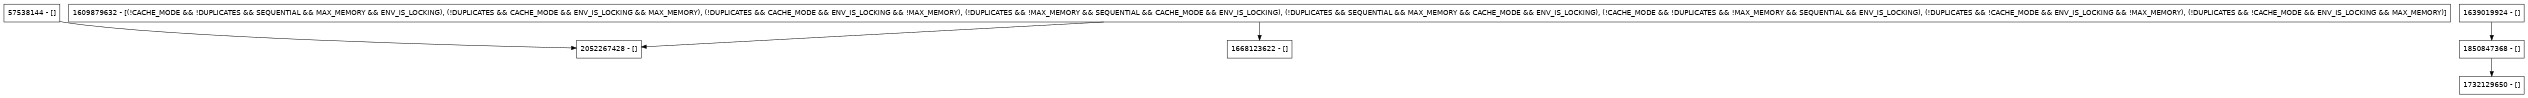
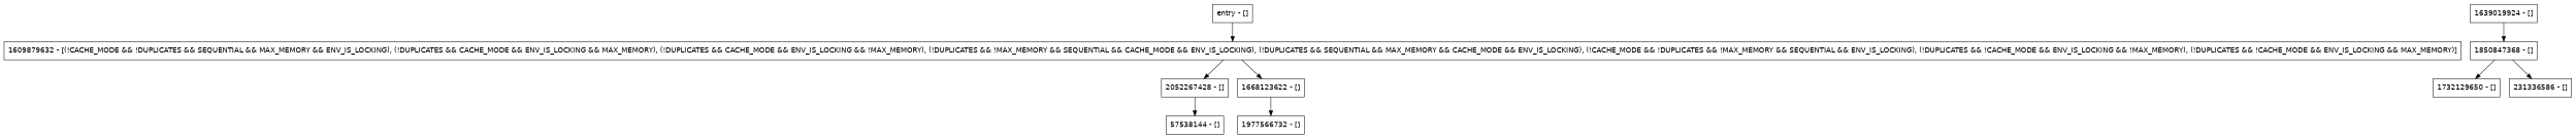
  digraph {
    fontname="DejaVu Sans"
    node [fontname="DejaVu Sans" shape=record]
    edge [fontname="DejaVu Sans"]
    n1 [label="1609879632 - [(!CACHE_MODE && !DUPLICATES && SEQUENTIAL && MAX_MEMORY && ENV_IS_LOCKING), (!DUPLICATES && CACHE_MODE && ENV_IS_LOCKING && MAX_MEMORY), (!DUPLICATES && CACHE_MODE && ENV_IS_LOCKING && !MAX_MEMORY), (!DUPLICATES && !MAX_MEMORY && SEQUENTIAL && CACHE_MODE && ENV_IS_LOCKING), (!DUPLICATES && SEQUENTIAL && MAX_MEMORY && CACHE_MODE && ENV_IS_LOCKING), (!CACHE_MODE && !DUPLICATES && !MAX_MEMORY && SEQUENTIAL && ENV_IS_LOCKING), (!DUPLICATES && !CACHE_MODE && ENV_IS_LOCKING && !MAX_MEMORY), (!DUPLICATES && !CACHE_MODE && ENV_IS_LOCKING && MAX_MEMORY)]"]
    n2 [label="2052267428 - []"]
    n3 [label="1668123622 - []"]
    n4 [label="57538144 - []"]
+   n5 [label="1977566732 - []"]
    n6 [label="1850847368 - []"]
    n7 [label="1732129650 - []"]
+   n8 [label="231336586 - []"]
+   n9 [label="entry - []"]
    n10 [label="1639019924 - []"]
    n1 -> n2
    n1 -> n3
-   n4 -> n2
+   n2 -> n4
+   n3 -> n5
    n6 -> n7
+   n6 -> n8
+   n9 -> n1
    n10 -> n6
  }
